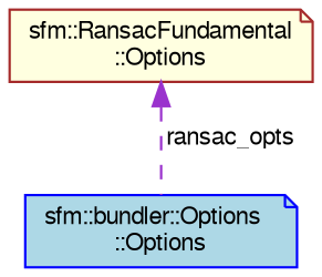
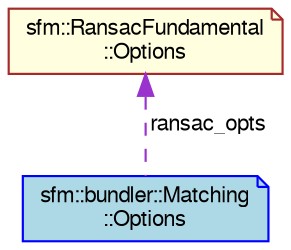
  digraph {
    node [fontname=FreeSans fontsize=10 shape=note style=filled]
-   n1 [color=blue fillcolor=lightblue fontcolor=black height=0.2 label="sfm::bundler::Options\l::Options" width=0.4]
+   n1 [color=blue fillcolor=lightblue fontcolor=black height=0.2 label="sfm::bundler::Matching\l::Options" width=0.4]
    n2 [color=brown fillcolor=lightyellow height=0.2 label="sfm::RansacFundamental\l::Options" width=0.4]
    n2 -> n1 [color=darkorchid3 dir=back fontname=FreeSans fontsize=10 label=" ransac_opts" labelfontname=FreeSans labelfontsize=10 style=dashed]
  }
